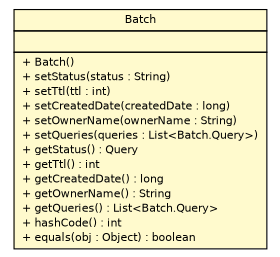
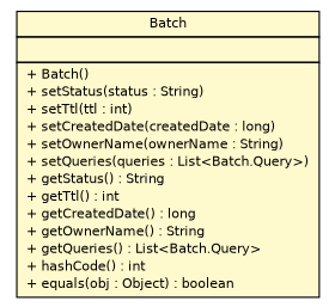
  digraph {
    nodesep=0.25
    ranksep=0.5
-   n1 [fontcolor=black fontname=Helvetica fontsize=10.0 label=<<table title="com.salesforce.dva.argus.sdk.entity.Batch" border="0" cellborder="1" cellspacing="0" cellpadding="2" port="p" bgcolor="lemonChiffon" href="./Batch.html"> 		<tr><td><table border="0" cellspacing="0" cellpadding="1"> <tr><td align="center" balign="center"> Batch </td></tr> 		</table></td></tr> 		<tr><td><table border="0" cellspacing="0" cellpadding="1"> <tr><td align="left" balign="left">  </td></tr> 		</table></td></tr> 		<tr><td><table border="0" cellspacing="0" cellpadding="1"> <tr><td align="left" balign="left"> + Batch() </td></tr> <tr><td align="left" balign="left"> + setStatus(status : String) </td></tr> <tr><td align="left" balign="left"> + setTtl(ttl : int) </td></tr> <tr><td align="left" balign="left"> + setCreatedDate(createdDate : long) </td></tr> <tr><td align="left" balign="left"> + setOwnerName(ownerName : String) </td></tr> <tr><td align="left" balign="left"> + setQueries(queries : List&lt;Batch.Query&gt;) </td></tr> <tr><td align="left" balign="left"> + getStatus() : Query </td></tr> <tr><td align="left" balign="left"> + getTtl() : int </td></tr> <tr><td align="left" balign="left"> + getCreatedDate() : long </td></tr> <tr><td align="left" balign="left"> + getOwnerName() : String </td></tr> <tr><td align="left" balign="left"> + getQueries() : List&lt;Batch.Query&gt; </td></tr> <tr><td align="left" balign="left"> + hashCode() : int </td></tr> <tr><td align="left" balign="left"> + equals(obj : Object) : boolean </td></tr> 		</table></td></tr> 		</table>> shape=plaintext]
+   n1 [fontcolor=black fontname=Helvetica fontsize=10.0 label=<<table title="com.salesforce.dva.argus.sdk.entity.Batch" border="0" cellborder="1" cellspacing="0" cellpadding="2" port="p" bgcolor="lemonChiffon" href="./Batch.html"> 		<tr><td><table border="0" cellspacing="0" cellpadding="1"> <tr><td align="center" balign="center"> Batch </td></tr> 		</table></td></tr> 		<tr><td><table border="0" cellspacing="0" cellpadding="1"> <tr><td align="left" balign="left">  </td></tr> 		</table></td></tr> 		<tr><td><table border="0" cellspacing="0" cellpadding="1"> <tr><td align="left" balign="left"> + Batch() </td></tr> <tr><td align="left" balign="left"> + setStatus(status : String) </td></tr> <tr><td align="left" balign="left"> + setTtl(ttl : int) </td></tr> <tr><td align="left" balign="left"> + setCreatedDate(createdDate : long) </td></tr> <tr><td align="left" balign="left"> + setOwnerName(ownerName : String) </td></tr> <tr><td align="left" balign="left"> + setQueries(queries : List&lt;Batch.Query&gt;) </td></tr> <tr><td align="left" balign="left"> + getStatus() : String </td></tr> <tr><td align="left" balign="left"> + getTtl() : int </td></tr> <tr><td align="left" balign="left"> + getCreatedDate() : long </td></tr> <tr><td align="left" balign="left"> + getOwnerName() : String </td></tr> <tr><td align="left" balign="left"> + getQueries() : List&lt;Batch.Query&gt; </td></tr> <tr><td align="left" balign="left"> + hashCode() : int </td></tr> <tr><td align="left" balign="left"> + equals(obj : Object) : boolean </td></tr> 		</table></td></tr> 		</table>> shape=plaintext]
  }
